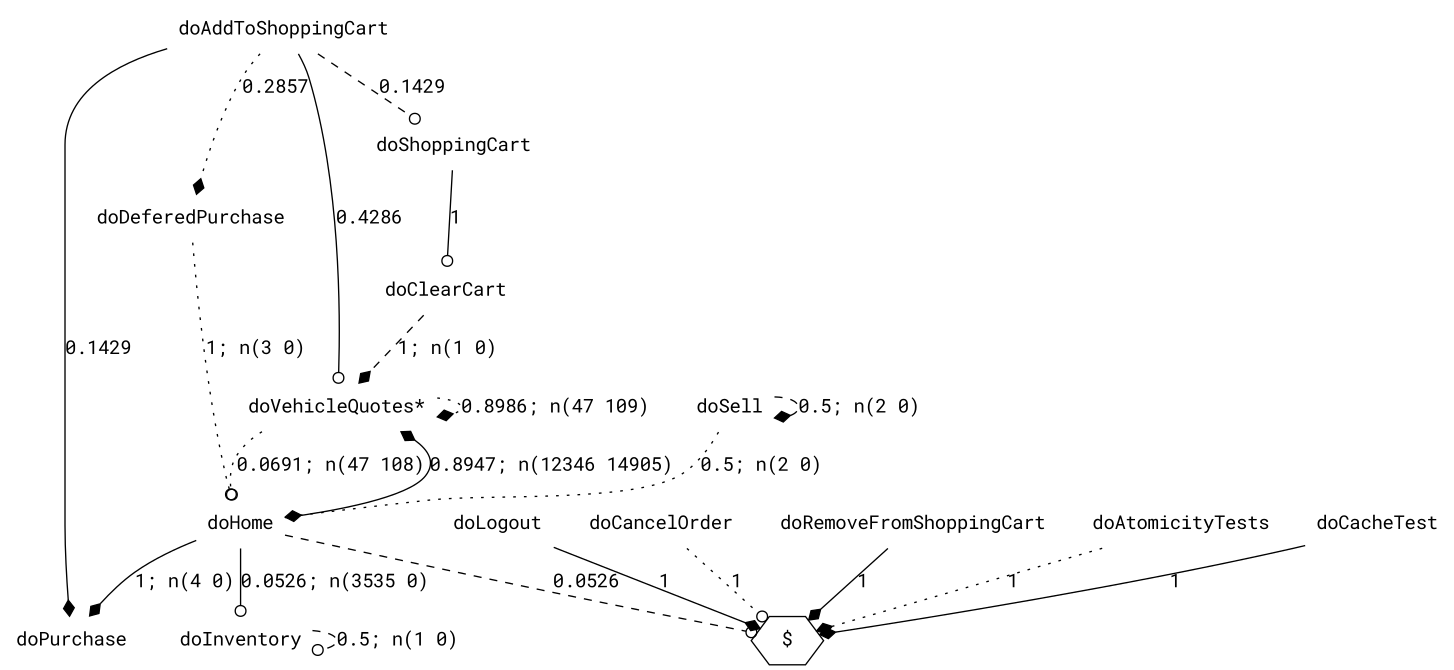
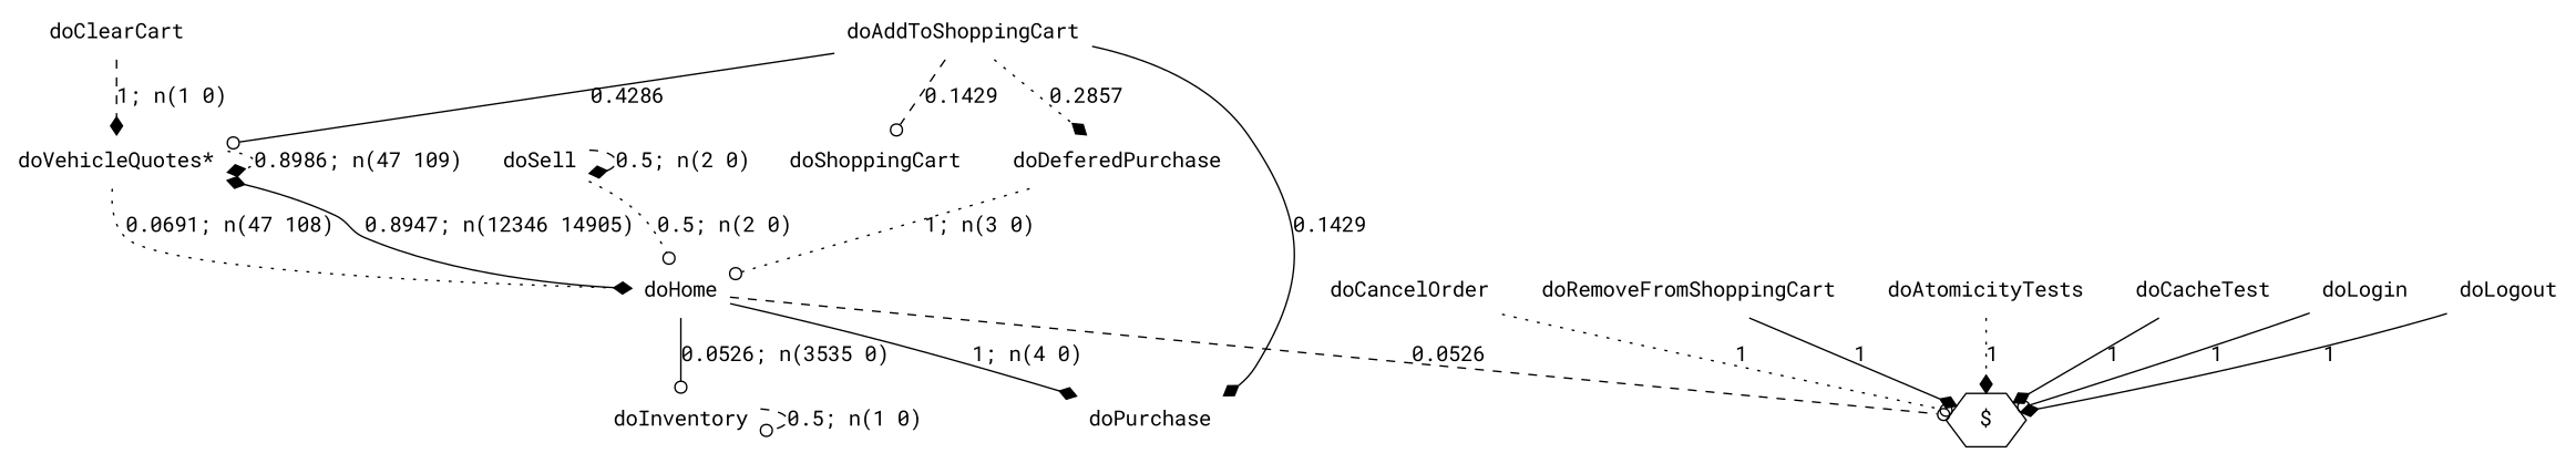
  digraph {
    fontname="Roboto Mono"
    node [fontname="Roboto Mono" shape=none]
    edge [arrowhead=diamond fontname="Roboto Mono" style=solid]
    n1 [label="doVehicleQuotes*"]
    n2 [label=doHome]
    n3 [label=doAddToShoppingCart]
    n4 [label=doDeferedPurchase]
    n5 [label=doShoppingCart]
    n6 [label=doPurchase]
    "$" [shape=hexagon]
    n8 [label=doInventory]
    n9 [label=doAtomicityTests]
    n10 [label=doCacheTest]
+   n11 [label=doLogin]
    n12 [label=doClearCart]
    n13 [label=doSell]
    n14 [label=doLogout]
    n15 [label=doCancelOrder]
    n16 [label=doRemoveFromShoppingCart]
    n1 -> n1 [label="0.8986; n(47 109)" style=dotted]
-   n1 -> n2 [arrowhead=odot label="0.0691; n(47 108)" style=dotted]
+   n1 -> n2 [label="0.0691; n(47 108)" style=dotted]
    n2 -> n1 [label="0.8947; n(12346 14905)"]
    n2 -> n6 [label="1; n(4 0)"]
    n2 -> "$" [arrowhead=odot label=0.0526 style=dashed]
    n2 -> n8 [arrowhead=odot label="0.0526; n(3535 0)"]
    n3 -> n1 [arrowhead=odot label=0.4286]
    n3 -> n4 [label=0.2857 style=dotted]
    n3 -> n5 [arrowhead=odot label=0.1429 style=dashed]
    n3 -> n6 [label=0.1429]
    n4 -> n2 [arrowhead=odot label="1; n(3 0)" style=dotted]
-   n5 -> n12 [arrowhead=odot label=1]
    n8 -> n8 [arrowhead=odot label="0.5; n(1 0)" style=dashed]
    n9 -> "$" [label=1 style=dotted]
    n10 -> "$" [label=1]
+   n11 -> "$" [arrowhead=odot label=1]
    n12 -> n1 [label="1; n(1 0)" style=dashed]
-   n13 -> n2 [label="0.5; n(2 0)" style=dotted]
+   n13 -> n2 [arrowhead=odot label="0.5; n(2 0)" style=dotted]
    n13 -> n13 [label="0.5; n(2 0)" style=dashed]
    n14 -> "$" [label=1]
    n15 -> "$" [arrowhead=odot label=1 style=dotted]
    n16 -> "$" [label=1]
  }
